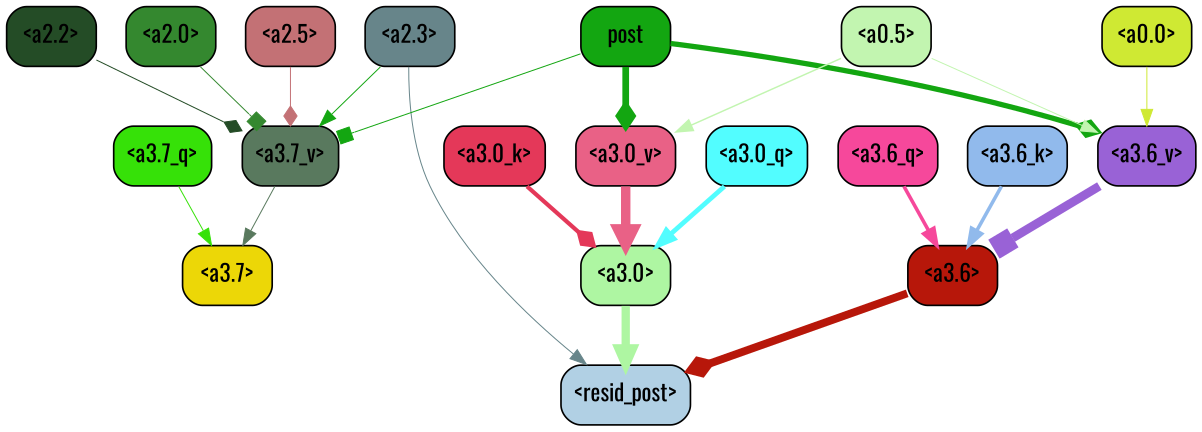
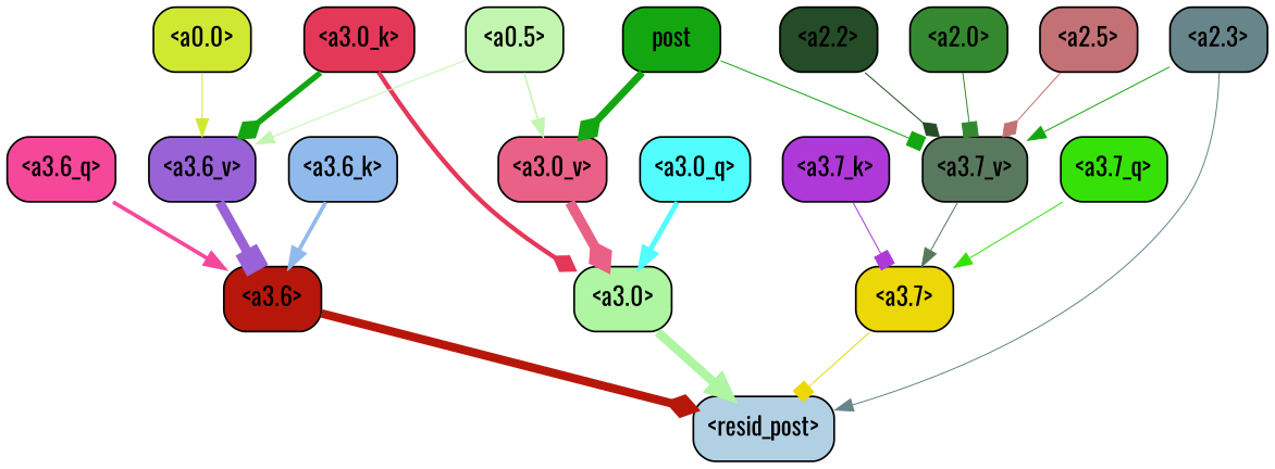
  strict digraph {
    fontname=Oswald
    splines=true
    node [color=black fontname=Oswald shape=box style="filled, rounded"]
    edge [arrowhead=normal color="#13a611" fontname=Oswald penwidth=0.6]
    "<a3.7>" [fillcolor="#ecd707"]
    "<resid_post>" [fillcolor="#b1d0e4"]
    "<a3.6>" [fillcolor="#b7170a"]
    "<a3.0>" [fillcolor="#aef6a2"]
    "<a2.3>" [fillcolor="#67858a"]
    "<a3.7_v>" [fillcolor="#59795e"]
    "<a3.7_q>" [fillcolor="#36e108"]
    "<a3.6_q>" [fillcolor="#f6489b"]
    "<a3.0_q>" [fillcolor="#52fdff"]
+   "<a3.7_k>" [fillcolor="#ae39d8"]
    "<a3.6_k>" [fillcolor="#91baec"]
    "<a3.0_k>" [fillcolor="#e43859"]
    "<a3.6_v>" [fillcolor="#9962d6"]
    "<a3.0_v>" [fillcolor="#e96186"]
    "<a2.5>" [fillcolor="#c37175"]
    "<a2.2>" [fillcolor="#244c26"]
    "<a2.0>" [fillcolor="#34882f"]
    n18 [fillcolor="#13a611" label=post]
    "<a0.5>" [fillcolor="#c2f5b0"]
    "<a0.0>" [fillcolor="#cfe933"]
+   "<a3.7>" -> "<resid_post>" [arrowhead=box color="#ecd707"]
    "<a3.6>" -> "<resid_post>" [arrowhead=diamond color="#b7170a" penwidth=4.749041676521301]
    "<a3.0>" -> "<resid_post>" [color="#aef6a2" penwidth=5.004215121269226 arrowhead=""]
    "<a2.3>" -> "<resid_post>" [color="#67858a"]
    "<a2.3>" -> "<a3.7_v>"
    "<a3.7_v>" -> "<a3.7>" [color="#59795e"]
    "<a3.7_q>" -> "<a3.7>" [color="#36e108"]
    "<a3.6_q>" -> "<a3.6>" [color="#f6489b" penwidth=2.160832464694977]
    "<a3.0_q>" -> "<a3.0>" [color="#52fdff" penwidth=2.870753765106201 arrowhead=""]
+   "<a3.7_k>" -> "<a3.7>" [arrowhead=box color="#ae39d8"]
    "<a3.6_k>" -> "<a3.6>" [color="#91baec" penwidth=2.13908451795578]
    "<a3.0_k>" -> "<a3.0>" [arrowhead=diamond color="#e43859" penwidth=2.520303964614868]
    "<a3.6_v>" -> "<a3.6>" [arrowhead=box color="#9962d6" penwidth=5.297133803367615]
-   "<a3.0_v>" -> "<a3.0>" [color="#e96186" penwidth=5.680712580680847]
+   "<a3.0_v>" -> "<a3.0>" [arrowhead=diamond color="#e96186" penwidth=5.680712580680847]
    "<a2.5>" -> "<a3.7_v>" [arrowhead=diamond color="#c37175"]
    "<a2.2>" -> "<a3.7_v>" [arrowhead=diamond color="#244c26"]
    "<a2.0>" -> "<a3.7_v>" [arrowhead=box color="#34882f"]
    n18 -> "<a3.7_v>" [arrowhead=box]
-   n18 -> "<a3.6_v>" [arrowhead=diamond penwidth=3.1808209121227264]
+   "<a3.0_k>" -> "<a3.6_v>" [arrowhead=diamond penwidth=3.1808209121227264]
    n18 -> "<a3.0_v>" [arrowhead=diamond penwidth=4.036660343408585]
    "<a0.5>" -> "<a3.6_v>" [color="#c2f5b0" arrowhead=""]
    "<a0.5>" -> "<a3.0_v>" [color="#c2f5b0" penwidth=0.8798569142818451 arrowhead=""]
    "<a0.0>" -> "<a3.6_v>" [color="#cfe933" arrowhead=""]
  }
